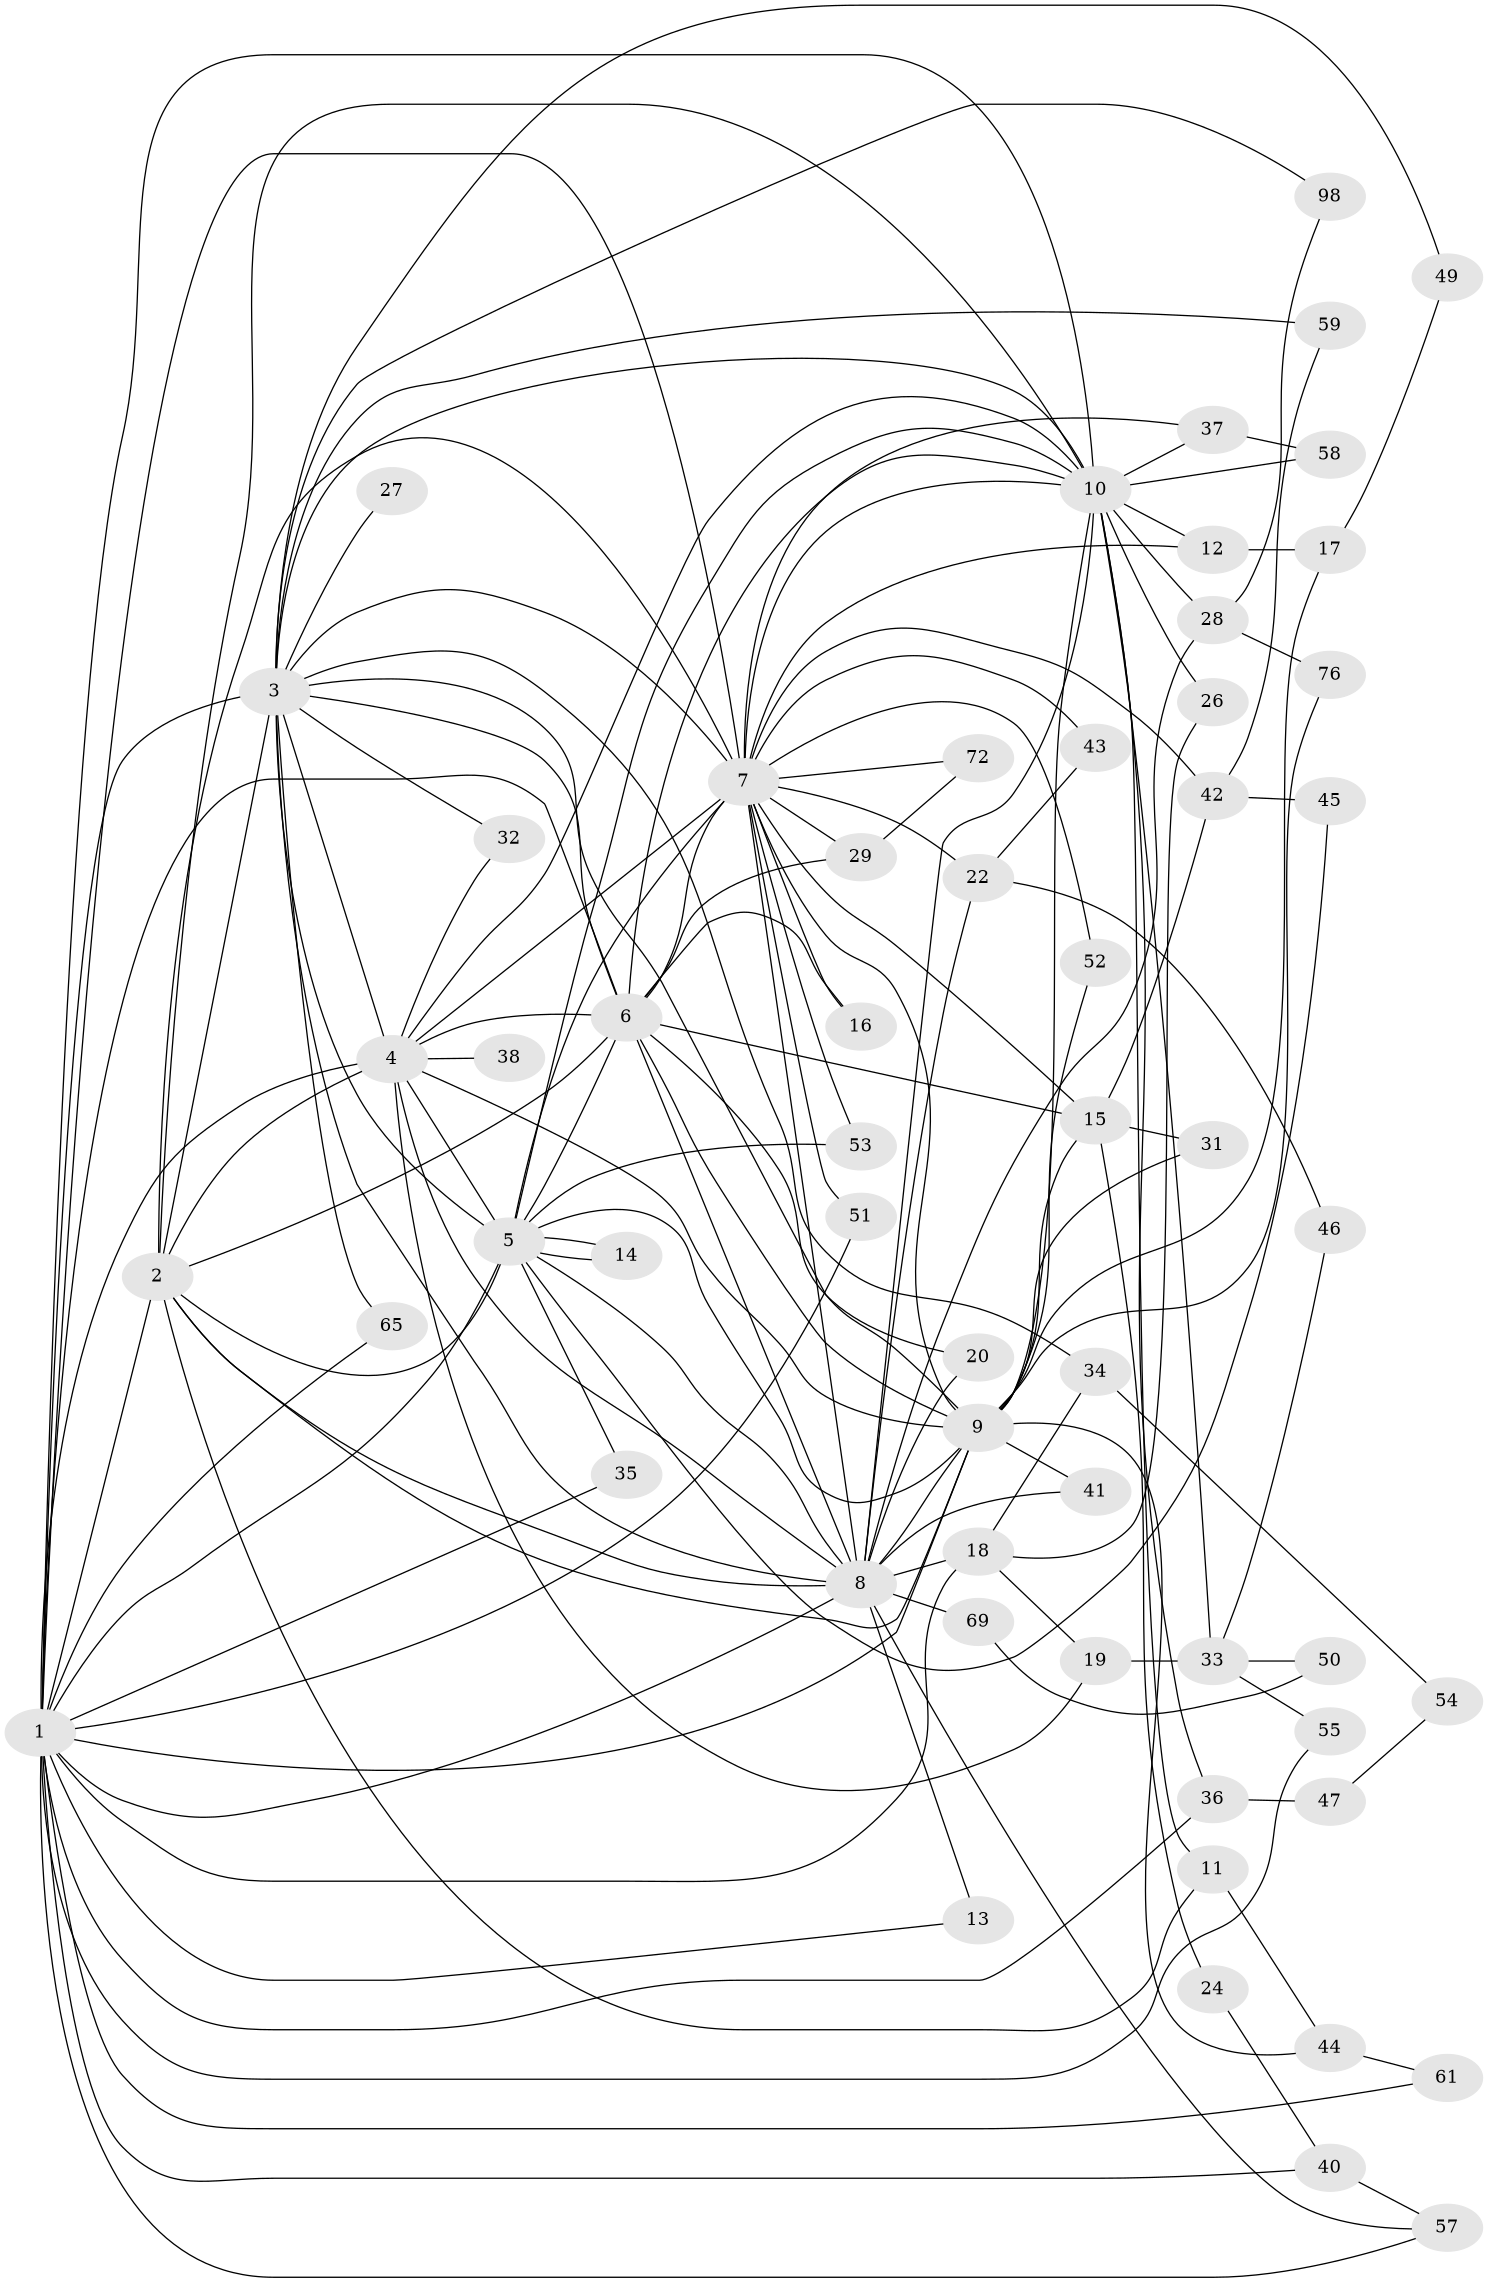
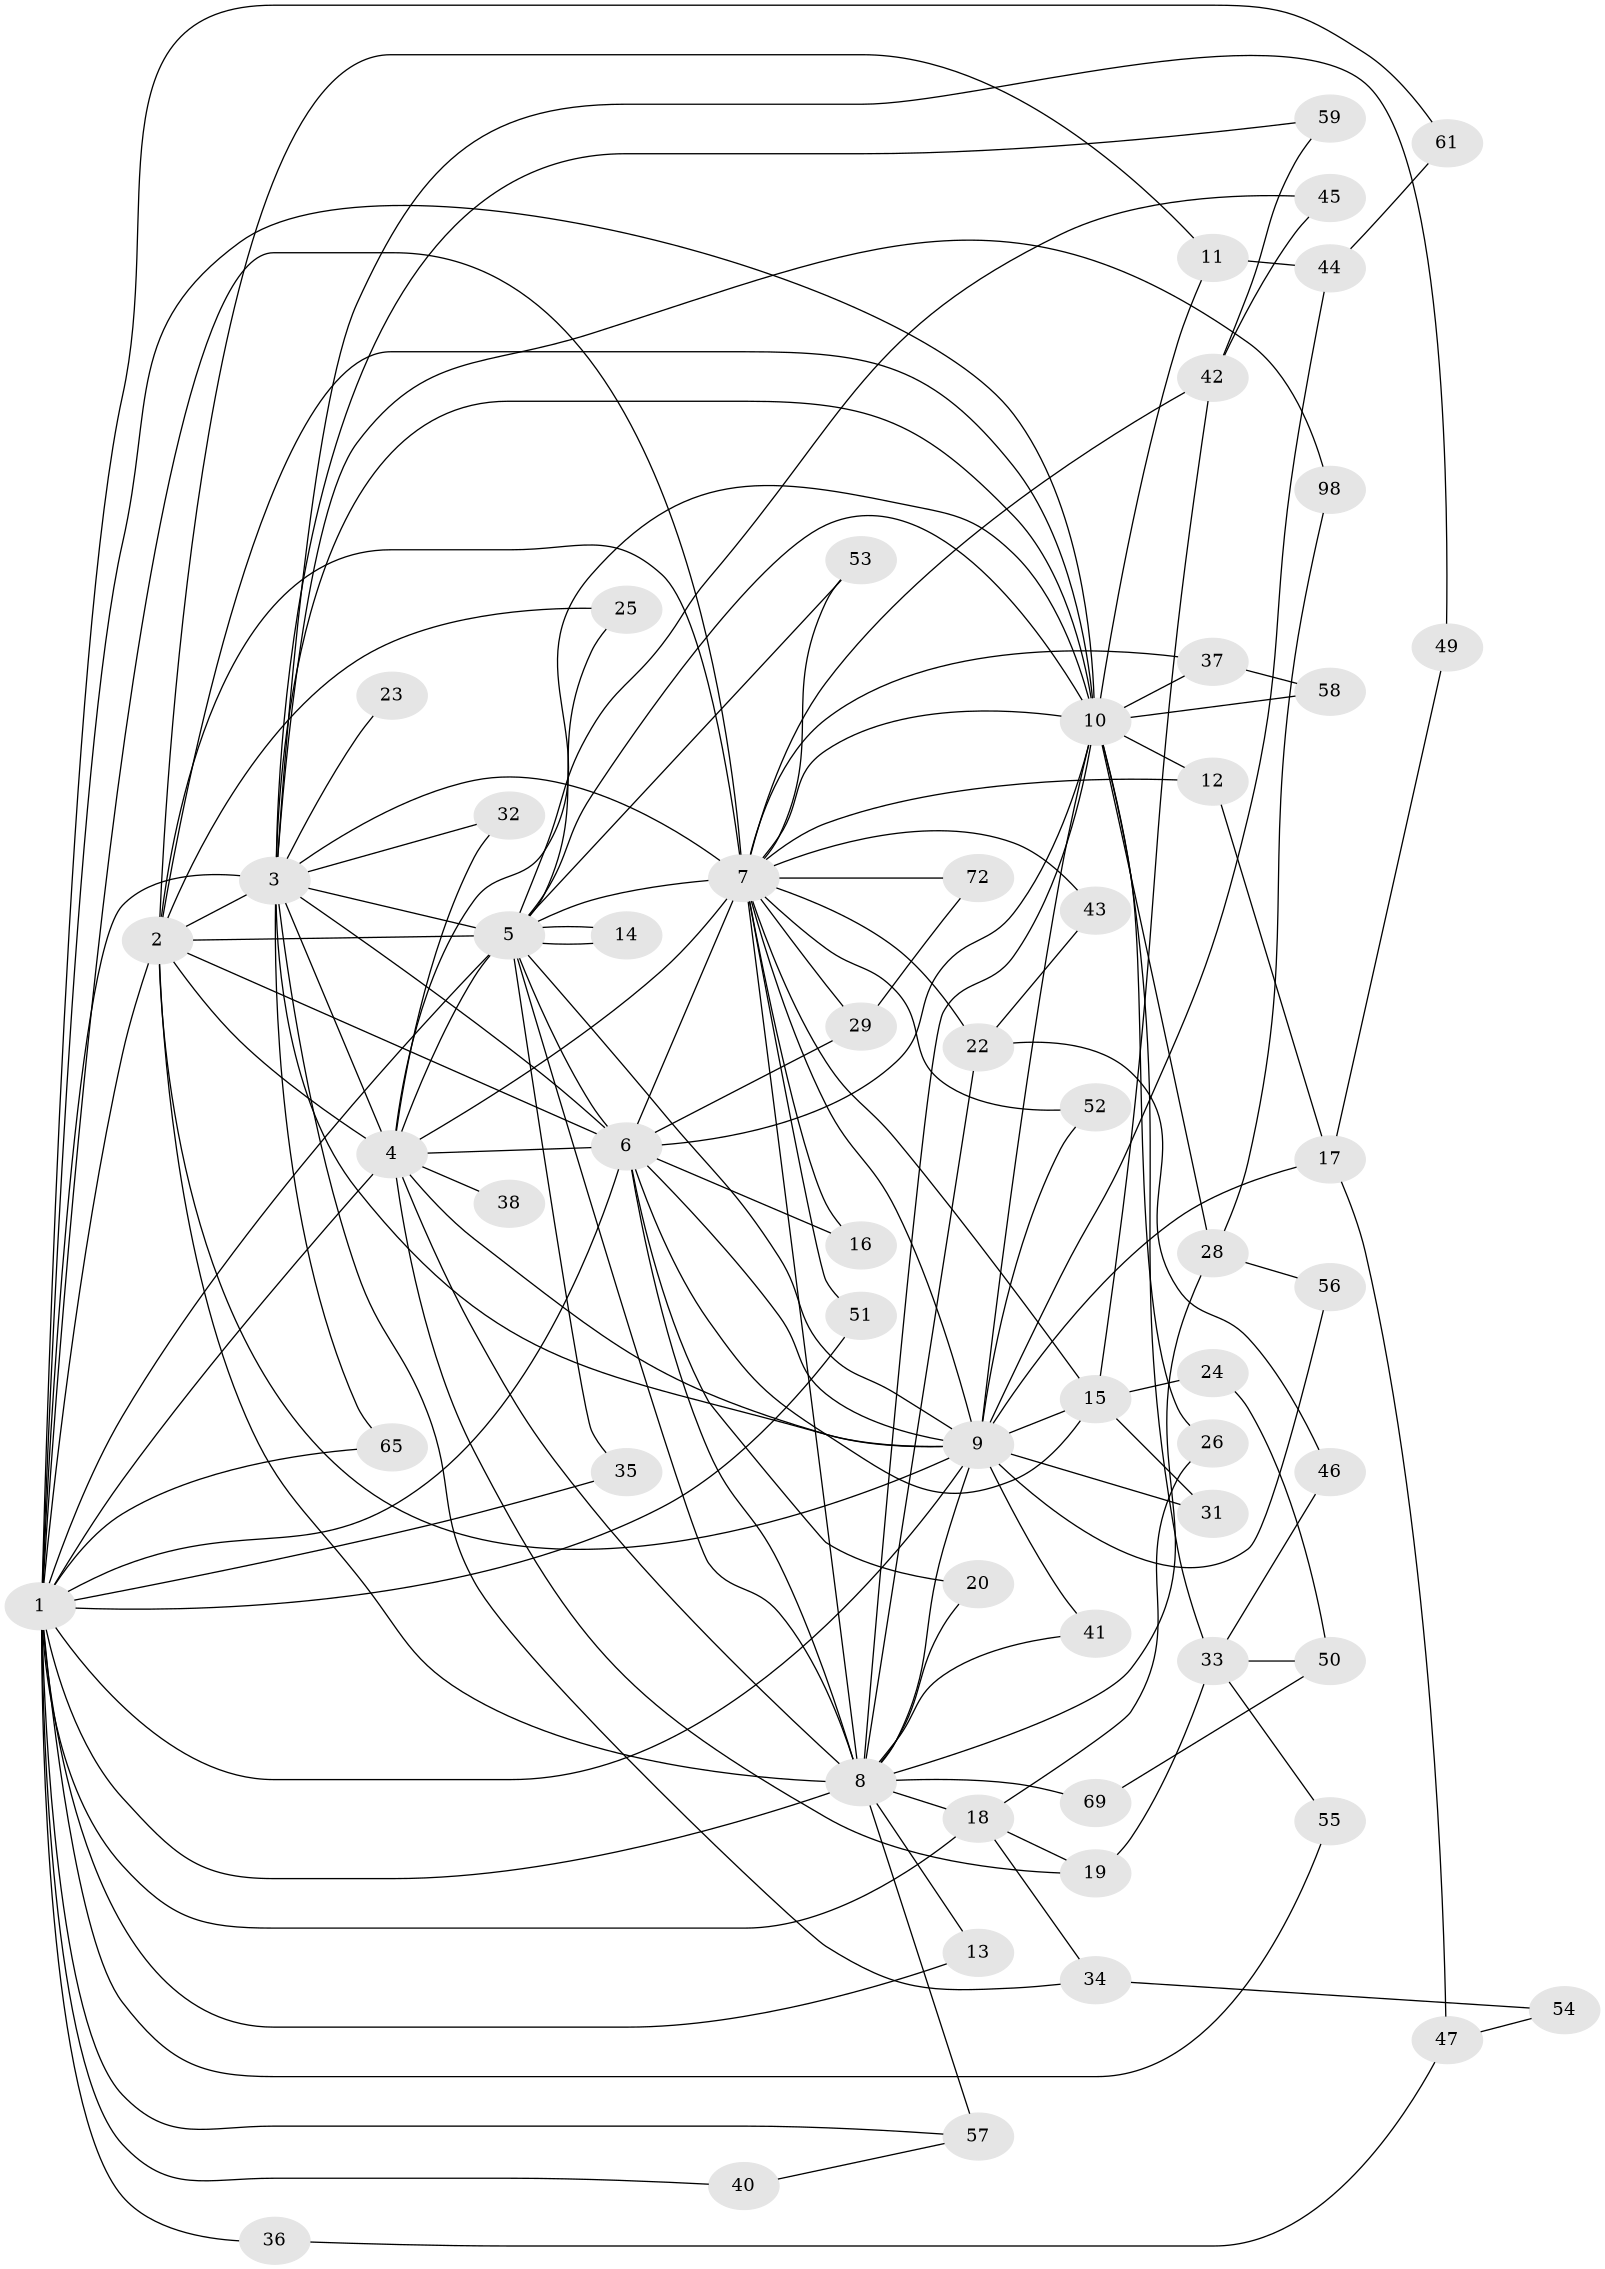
  graph {
    rankdir=LR
    node [color=gray90 style=filled]
    1
    2
    3
    4
    5
    6
    7
    8
    9
    10
    13
    18
    35
    36
    40
    51
    55
    n18 [label=65]
    61
    57
    11
-   27
+   25
+   27 [label=23]
    32
    34
    n26 [label=98]
    49
    59
    19
    38
    14
    45
    53
    15
    16
    20
    29
    12
    22
    37
    42
    43
    52
    n44 [label=72]
    28
    n46 [label=69]
    41
    17
    31
    44
-   56 [label=76]
+   56
    26
    33
    58
    24
    47
    54
    46
    50
    1 -- 2
    1 -- 3
    1 -- 4
    1 -- 5
    1 -- 6
    1 -- 7
    1 -- 8
    1 -- 9
    1 -- 10
    1 -- 13
    1 -- 18
    1 -- 35
    1 -- 36
    1 -- 40
    1 -- 51
    1 -- 55
    1 -- n18
    1 -- 61
    1 -- 57
    2 -- 3
    2 -- 4
    2 -- 5
    2 -- 6
    2 -- 7
    2 -- 8
    2 -- 9
    2 -- 10
    2 -- 11
+   2 -- 25
    3 -- 4
    3 -- 5
    3 -- 6
    3 -- 7
-   3 -- 8
    3 -- 9
    3 -- 10
    3 -- n18
    3 -- 27
    3 -- 32
    3 -- 34
    3 -- n26
    3 -- 49
    3 -- 59
    4 -- 5
    4 -- 6
    4 -- 7
    4 -- 8
    4 -- 9
    4 -- 10
    4 -- 32
    4 -- 19
    4 -- 38
    5 -- 6
    5 -- 7
    5 -- 8
    5 -- 9
    5 -- 10
    5 -- 35
+   5 -- 25
    5 -- 14
    5 -- 14
    5 -- 45
    5 -- 53
    6 -- 7
    6 -- 8
    6 -- 9
    6 -- 10
    6 -- 15
    6 -- 16
    6 -- 20
    6 -- 29
    7 -- 8
    7 -- 9
    7 -- 10
    7 -- 51
    7 -- 53
    7 -- 15
    7 -- 16
    7 -- 29
    7 -- 12
    7 -- 22
    7 -- 37
    7 -- 42
    7 -- 43
    7 -- 52
    7 -- n44
    8 -- 9
    8 -- 10
    8 -- 13
    8 -- 18
    8 -- 57
    8 -- 20
    8 -- 22
    8 -- 28
    8 -- n46
    8 -- 41
    9 -- 10
    9 -- 15
    9 -- 52
    9 -- 41
    9 -- 17
    9 -- 31
    9 -- 44
    9 -- 56
-   10 -- 36
    10 -- 11
    10 -- 12
    10 -- 37
    10 -- 28
    10 -- 26
    10 -- 33
    10 -- 58
    18 -- 34
    18 -- 19
    18 -- 26
    36 -- 47
    40 -- 57
    11 -- 44
    34 -- 54
    19 -- 33
    15 -- 42
    15 -- 31
    15 -- 24
    29 -- n44
    12 -- 17
    22 -- 43
    22 -- 46
    37 -- 58
    42 -- 59
    42 -- 45
    28 -- n26
    28 -- 56
    n46 -- 50
    17 -- 49
+   17 -- 47
    44 -- 61
    33 -- 55
    33 -- 46
    33 -- 50
-   24 -- 40
+   24 -- 50
    47 -- 54
  }
